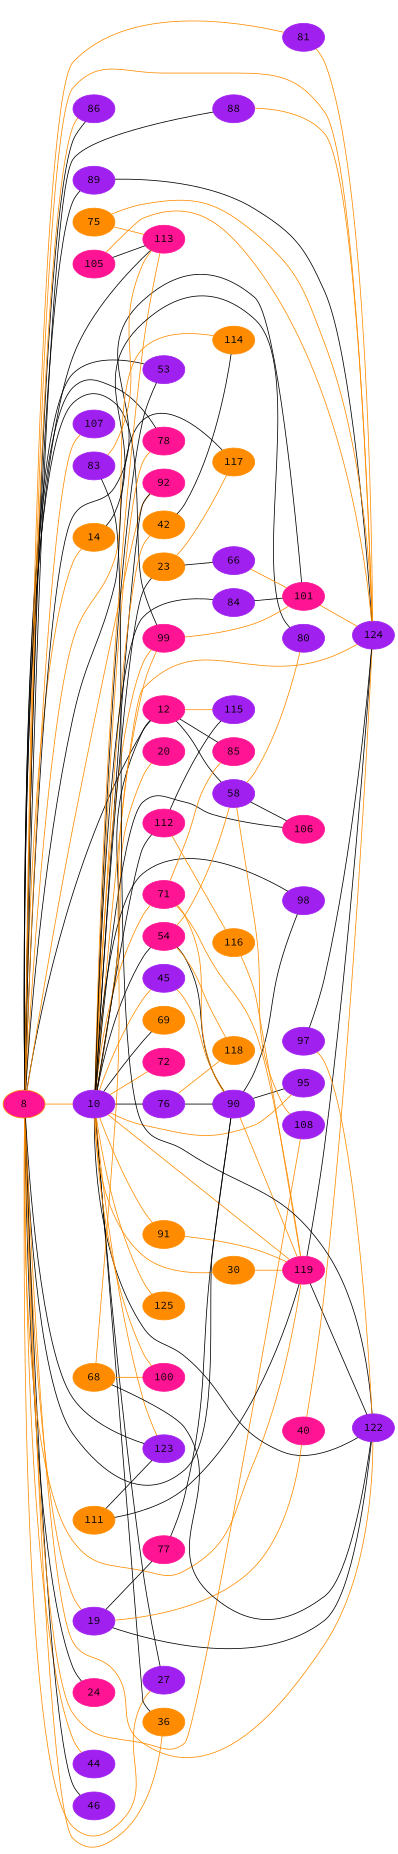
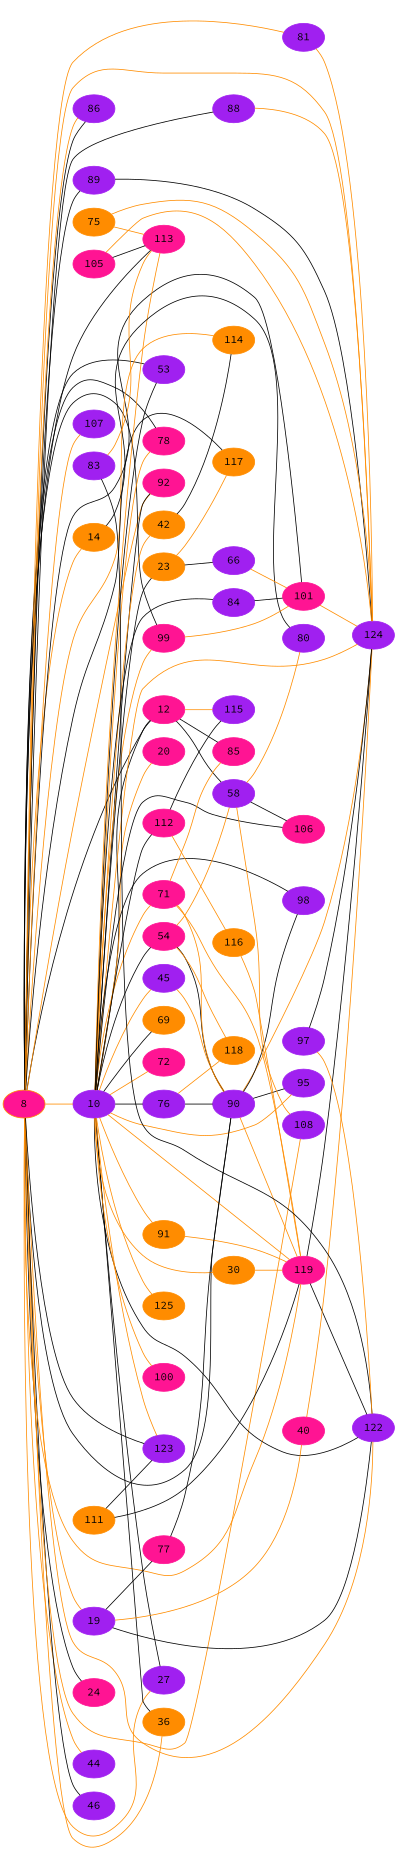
  graph {
    fontname="Source Code Pro"
    rankdir=LR
    node [color=purple fontname="Source Code Pro" style=filled]
    edge [color=darkorange fontname="Source Code Pro"]
    8 [color=darkorange fillcolor=deeppink super="+5+6"]
    10 [super="+2+3"]
    12 [color=deeppink super="+11"]
    14 [color=darkorange]
    19
    24 [color=deeppink]
    27
    36 [color=darkorange]
    44
    46
    53
    78 [color=deeppink]
    81
    86
    88
    89 [super="+56"]
    90 [super="+64+79+82"]
    92 [color=deeppink]
    99 [color=deeppink super="+22+26+28+94"]
    101 [color=deeppink super="+62+96"]
    107
    108
    113 [color=deeppink super="+31+41"]
    114 [color=darkorange super="+63"]
    117 [color=darkorange]
    119 [color=deeppink super="+110+9"]
    122 [super="+49+102+73+57"]
    123 [super="+121"]
    124 [super="+93+60+103"]
    20 [color=deeppink]
    23 [color=darkorange]
    n32 [color=darkorange label=30]
    42 [color=darkorange]
    45
    54 [color=deeppink]
    69 [color=darkorange]
    71 [color=deeppink super="+34"]
    72 [color=deeppink]
    76
    84
    91 [color=darkorange super="+15+13"]
    95
    98
    100 [color=deeppink super="+70"]
    106 [color=deeppink super="+104"]
    112 [color=deeppink]
    125 [color=darkorange super="+29"]
    58
    85 [color=deeppink]
    115
    80
    40 [color=deeppink]
    77 [color=deeppink]
    66
    118 [color=darkorange]
    116 [color=darkorange]
-   68 [color=darkorange]
    75 [color=darkorange]
    83
    97 [super="+74"]
    105 [color=deeppink]
    111 [color=darkorange]
    8 -- 10 [weight=16]
    8 -- 12 [color=black]
    8 -- 14 [weight=2]
    8 -- 19 [weight=2]
    8 -- 24 [color=black weight=2]
    8 -- 27
    8 -- 36
    8 -- 44 [weight=2]
    8 -- 46 [color=black weight=2]
    8 -- 53 [color=black]
    8 -- 78 [color=black]
    8 -- 81
    8 -- 86 [color=black]
    8 -- 86
    8 -- 88 [color=black]
    8 -- 89 [color=black weight=2]
    8 -- 90 [color=black weight=6]
    8 -- 92
    8 -- 99 [color=black weight=3]
    8 -- 101 [color=black weight=2]
    8 -- 107
    8 -- 108
    8 -- 113 [color=black weight=3]
    8 -- 114 [weight=2]
    8 -- 117 [color=black]
    8 -- 119 [weight=10]
    8 -- 122
    8 -- 123 [color=black weight=4]
    8 -- 124 [weight=3]
    10 -- 12 [color=black weight=2]
    10 -- 27 [color=black]
    10 -- 36 [color=black]
    10 -- 53 [color=black]
    10 -- 78
    10 -- 92 [color=black]
    10 -- 99 [weight=2]
    10 -- 113
    10 -- 119 [weight=9]
    10 -- 122 [color=black weight=4]
    10 -- 123 [weight=3]
    10 -- 124 [weight=7]
    10 -- 20
    10 -- 23 [color=black weight=2]
    10 -- n32
    10 -- 42 [weight=2]
    10 -- 45
    10 -- 54 [color=black]
    10 -- 69 [color=black weight=2]
    10 -- 71 [weight=2]
    10 -- 72
    10 -- 76 [color=black]
    10 -- 84 [color=black]
    10 -- 91 [weight=3]
    10 -- 95
    10 -- 98 [color=black]
    10 -- 100 [weight=2]
    10 -- 106 [color=black weight=2]
    10 -- 112 [color=black weight=2]
    10 -- 125 [weight=3]
    12 -- 58 [color=black]
    12 -- 85 [color=black]
    12 -- 115
    14 -- 80 [color=black]
    19 -- 122 [color=black]
    19 -- 40
    19 -- 77 [color=black]
    81 -- 124
    88 -- 124
    89 -- 124 [color=black]
    90 -- 119 [weight=2]
+   90 -- 124
    90 -- 95 [color=black]
    90 -- 98 [color=black]
    99 -- 101
    101 -- 124 [weight=3]
    119 -- 122 [color=black weight=4]
    119 -- 124 [color=black]
    23 -- 117
    23 -- 66 [color=black]
    n32 -- 119
    42 -- 114 [color=black]
    45 -- 90
    54 -- 90 [color=black]
    54 -- 58
    54 -- 118
    71 -- 90
    71 -- 119
    71 -- 85
    76 -- 90 [color=black]
    76 -- 118
    84 -- 101 [color=black]
    91 -- 119
    112 -- 115 [color=black]
    112 -- 116
    58 -- 108
    58 -- 106 [color=black]
    58 -- 80
    40 -- 124
    77 -- 90 [color=black]
    66 -- 101
    116 -- 119
-   68 -- 99
-   68 -- 122 [color=black]
-   68 -- 100
    75 -- 113
    75 -- 124
    83 -- 113
    83 -- 122 [color=black]
    97 -- 122 [weight=2]
    97 -- 124 [color=black]
    105 -- 113 [color=black]
    105 -- 124
    111 -- 119 [color=black]
    111 -- 123 [color=black]
  }
